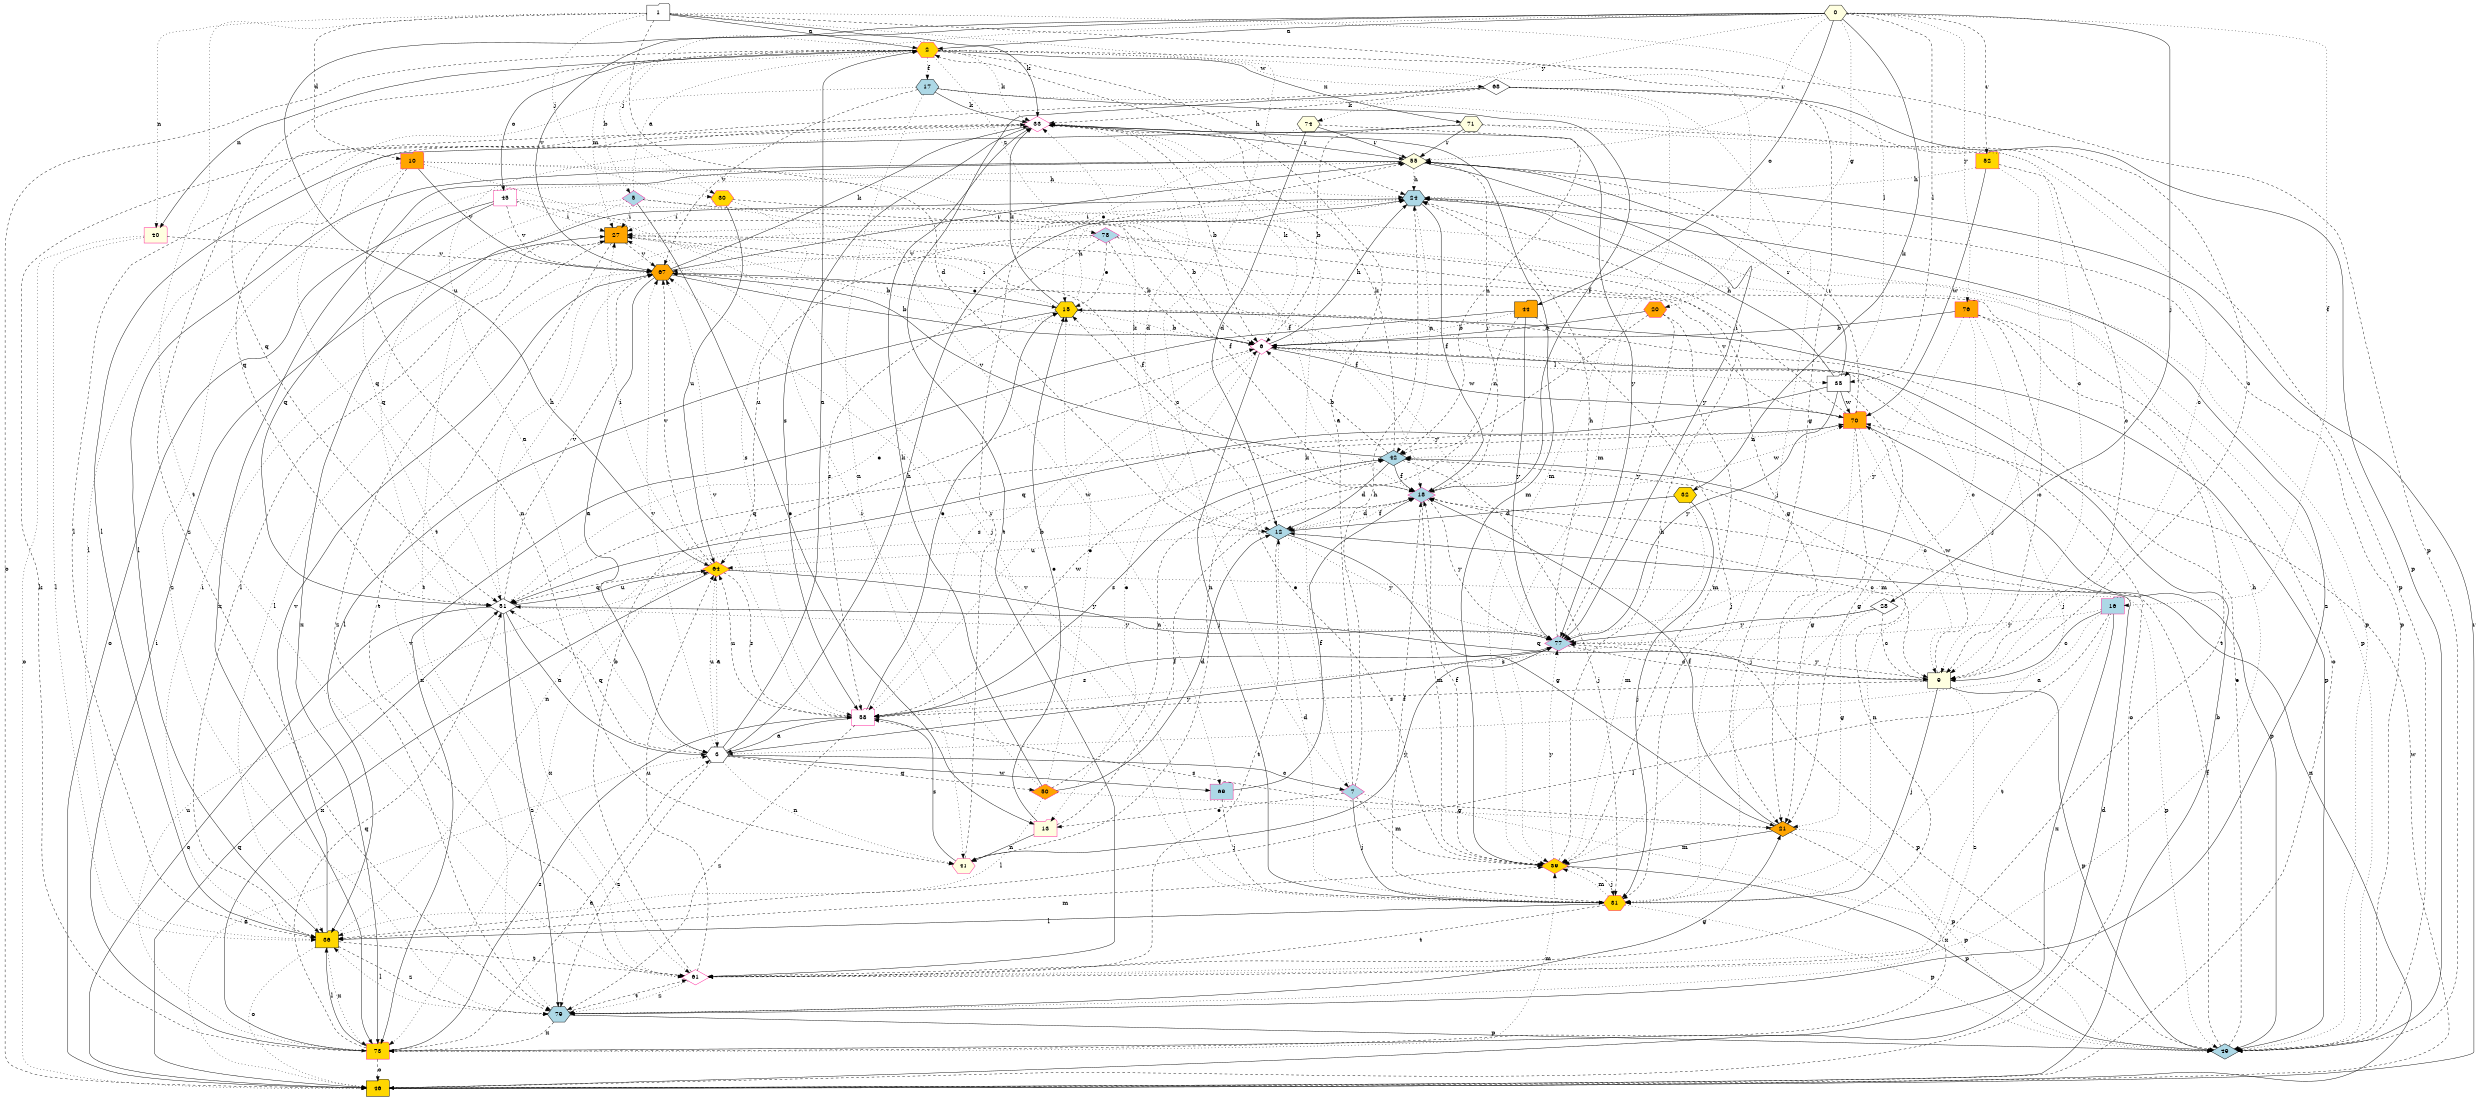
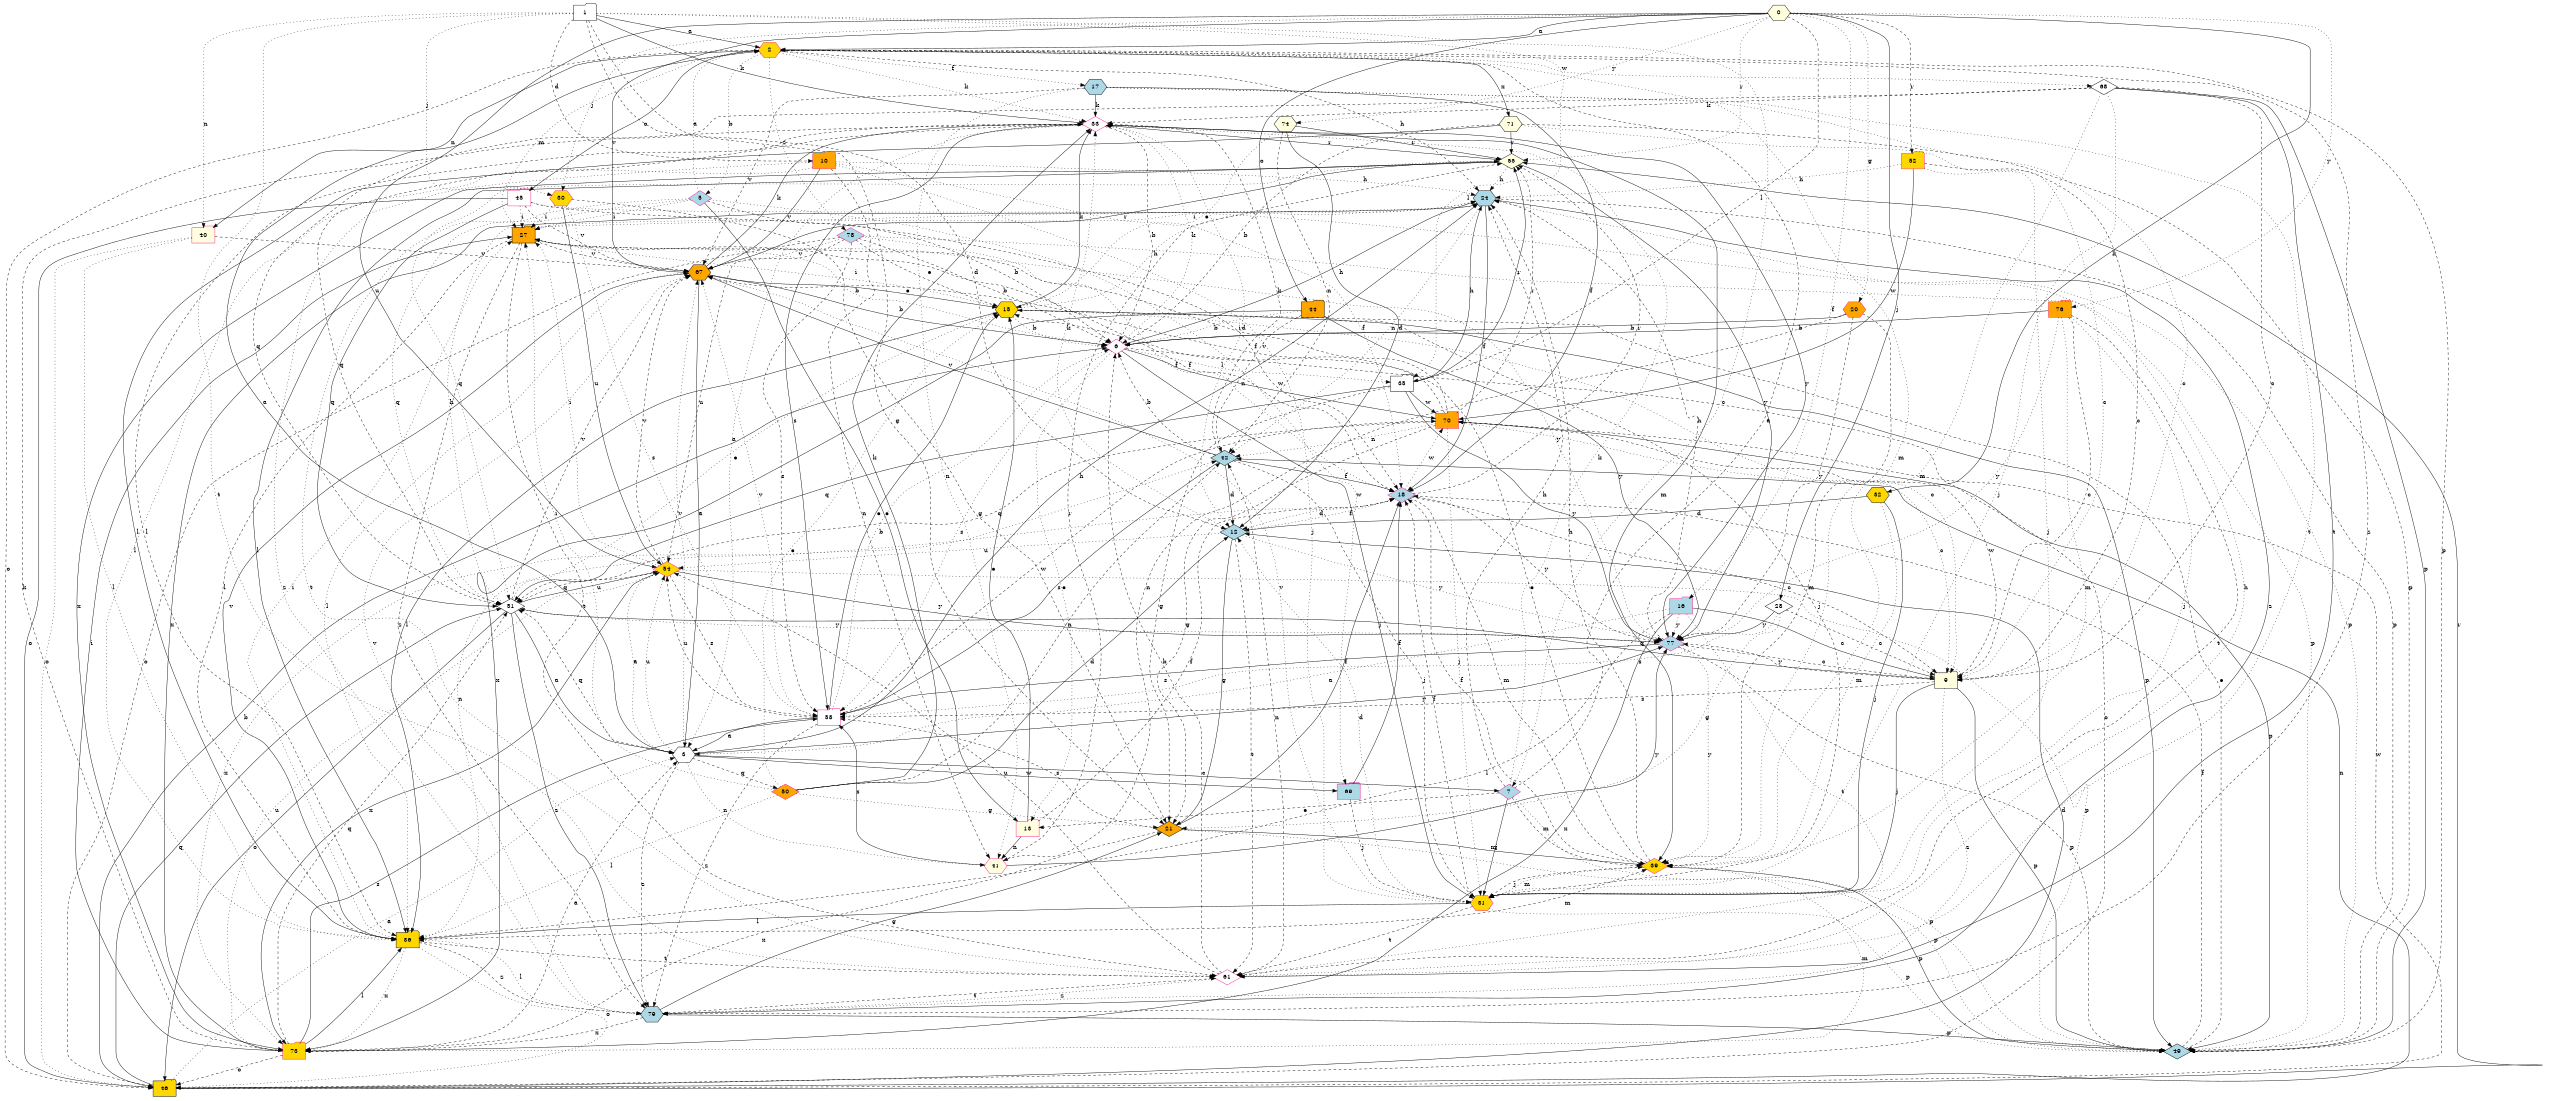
  strict digraph {
    node [color=deeppink fillcolor=lightblue shape=diamond style=filled]
    edge [style=dotted]
    0 [color=black fillcolor=lightyellow shape=hexagon]
    2 [fillcolor=gold shape=hexagon]
    16 [shape=folder]
    20 [fillcolor=orange shape=hexagon]
    28 [color=black fillcolor=white]
    30 [fillcolor=gold shape=hexagon]
    32 [color=black fillcolor=gold shape=hexagon]
    35 [color=black fillcolor=white shape=folder]
    44 [color=black fillcolor=orange shape=folder]
    52 [fillcolor=gold shape=folder]
    55 [color=black fillcolor=lightyellow]
-   64 [fillcolor=gold]
+   64 [fillcolor=gold label=54]
    67 [color=black fillcolor=orange shape=hexagon]
    74 [color=black fillcolor=lightyellow shape=hexagon]
    76 [fillcolor=orange shape=folder]
    33 [fillcolor=white]
    40 [fillcolor=lightyellow shape=folder]
    5
    17 [color=black shape=hexagon]
    24 [color=black shape=hexagon]
    27 [color=black fillcolor=orange shape=folder]
    39 [fillcolor=gold]
    45 [fillcolor=white shape=folder]
    46 [color=black fillcolor=gold shape=folder]
    49 [color=black]
    68 [color=black fillcolor=white]
    71 [color=black fillcolor=lightyellow shape=hexagon]
    78
    79 [color=black shape=hexagon]
    61 [fillcolor=white]
    3 [color=black fillcolor=white shape=hexagon]
    77
    9 [color=black fillcolor=lightyellow shape=folder]
    36 [color=black fillcolor=gold shape=folder]
    73 [fillcolor=gold shape=folder]
    41 [fillcolor=lightyellow shape=hexagon]
    6 [fillcolor=white]
    21 [color=black fillcolor=orange]
    58 [fillcolor=white shape=folder]
    12 [color=black]
    31 [fillcolor=gold shape=hexagon]
    51 [color=black fillcolor=white]
    70 [fillcolor=orange shape=folder]
    42 [color=black]
    15 [color=black fillcolor=gold shape=hexagon]
    1 [color=black fillcolor=white shape=folder]
    7
    10 [fillcolor=orange shape=folder]
    13 [fillcolor=lightyellow shape=folder]
    18
    69 [shape=folder]
    50 [fillcolor=orange]
    0 -> 2 [label=a style=solid]
    0 -> 16 [label=f]
    0 -> 20 [label=g]
    0 -> 28 [label=j style=solid]
    0 -> 30 [label=j]
    0 -> 32 [label=k style=solid]
    0 -> 35 [label=l style=dashed]
    0 -> 44 [label=o style=solid]
    0 -> 52 [label=r style=dashed]
    0 -> 55 [label=r]
    0 -> 64 [label=u style=solid]
    0 -> 67 [label=v style=solid]
    0 -> 74 [label=y]
    0 -> 76 [label=y]
    2 -> 33 [label=k]
    2 -> 40 [label=n style=solid]
    2 -> 5 [label=b]
    2 -> 17 [label=f]
    2 -> 24 [label=h style=dashed]
    2 -> 27 [label=m]
    2 -> 39 [label=m]
    2 -> 45 [label=o style=solid]
    2 -> 46 [label=o style=dashed]
    2 -> 49 [label=p style=dashed]
    2 -> 68 [label=w]
    2 -> 71 [label=x style=solid]
    2 -> 78 [label=z]
    2 -> 79 [label=z style=dashed]
    16 -> 61 [label=t]
    16 -> 3 [label=a]
    16 -> 77 [label=y]
    16 -> 9 [label=c style=solid]
    16 -> 36 [label=l style=dashed]
    16 -> 73 [label=x style=solid]
    20 -> 39 [label=m style=dashed]
    20 -> 77 [label=y style=dashed]
    20 -> 41 [label=n style=dashed]
    20 -> 6 [label=b style=solid]
    28 -> 77 [label=y style=solid]
    28 -> 9 [label=c style=dashed]
    28 -> 21 [label=g]
    28 -> 58 [label=s]
    30 -> 64 [label=u style=solid]
    30 -> 27 [label=i]
    30 -> 21 [label=g style=dashed]
    30 -> 58 [label=s]
    32 -> 39 [label=m]
    32 -> 12 [label=d style=solid]
    32 -> 31 [label=j style=solid]
    35 -> 55 [label=r style=solid]
    35 -> 24 [label=h style=solid]
    35 -> 77 [label=y style=solid]
    35 -> 21 [label=g style=dashed]
    35 -> 51 [label=q style=solid]
    35 -> 70 [label=w style=solid]
    44 -> 77 [label=y style=solid]
    44 -> 73 [label=x style=solid]
    44 -> 6 [label=b]
    44 -> 31 [label=j style=dashed]
    44 -> 42 [label=n style=dashed]
    52 -> 24 [label=h]
    52 -> 9 [label=c style=dashed]
    52 -> 31 [label=j]
    52 -> 70 [label=w style=solid]
    55 -> 24 [label=h]
    55 -> 77 [label=y style=solid]
    55 -> 36 [label=l style=solid]
    55 -> 73 [label=x style=solid]
    55 -> 51 [label=q]
    64 -> 67 [label=v style=dashed]
    64 -> 27 [label=i]
    64 -> 49 [label=p]
    64 -> 3 [label=a]
    64 -> 77 [label=y style=solid]
    64 -> 73 [label=x style=solid]
    64 -> 58 [label=s style=dashed]
    64 -> 51 [label=q style=dashed]
    67 -> 55 [label=r style=solid]
    67 -> 33 [label=k style=solid]
    67 -> 3 [label=a style=solid]
    67 -> 36 [label=l]
    67 -> 6 [label=b style=solid]
    67 -> 15 [label=e style=solid]
    74 -> 55 [label=r style=solid]
    74 -> 12 [label=d style=solid]
    74 -> 42 [label=n style=dashed]
    74 -> 15 [label=e]
    76 -> 39 [label=m]
    76 -> 61 [label=t style=dashed]
    76 -> 77 [label=y]
    76 -> 9 [label=c style=dashed]
    76 -> 6 [label=b style=solid]
    76 -> 31 [label=j]
    33 -> 55 [label=r style=solid]
    33 -> 39 [label=m style=solid]
    33 -> 3 [label=a]
    33 -> 77 [label=y style=solid]
    33 -> 36 [label=l style=dashed]
    33 -> 6 [label=b style=dashed]
    33 -> 58 [label=s style=solid]
    33 -> 12 [label=d]
    33 -> 51 [label=q style=dashed]
    40 -> 67 [label=v style=dashed]
    40 -> 46 [label=o]
    40 -> 36 [label=l]
    5 -> 2 [label=a]
    5 -> 27 [label=i]
    5 -> 61 [label=t]
    5 -> 6 [label=b style=dashed]
    5 -> 51 [label=q]
    5 -> 13 [label=e style=solid]
    5 -> 69 [label=w]
    17 -> 67 [label=v style=dashed]
    17 -> 33 [label=k style=solid]
    17 -> 61 [label=t]
    17 -> 9 [label=c]
    17 -> 41 [label=n]
    17 -> 18 [label=f style=solid]
    24 -> 27 [label=i]
    24 -> 49 [label=p style=dashed]
    24 -> 79 [label=z style=solid]
    24 -> 73 [label=x style=solid]
    24 -> 42 [label=n]
    24 -> 18 [label=f style=solid]
    27 -> 67 [label=v style=dashed]
    27 -> 79 [label=z style=dashed]
    27 -> 61 [label=t style=dashed]
    27 -> 77 [label=y]
    27 -> 36 [label=l style=dashed]
    27 -> 6 [label=b]
    27 -> 18 [label=f style=dashed]
    39 -> 24 [label=h style=dashed]
    39 -> 49 [label=p style=solid]
-   39 -> 77 [label=y]
+   77 -> 39 [label=y]
    39 -> 31 [label=j style=dashed]
    39 -> 15 [label=e style=dashed]
    39 -> 18 [label=f style=dashed]
    45 -> 67 [label=v style=dashed]
    45 -> 27 [label=i]
    45 -> 46 [label=o style=solid]
    45 -> 49 [label=p]
    45 -> 51 [label=q style=solid]
    45 -> 18 [label=f style=dashed]
    46 -> 55 [label=r style=solid]
    46 -> 3 [label=a]
    46 -> 6 [label=b style=solid]
    46 -> 12 [label=d style=solid]
    46 -> 51 [label=q style=solid]
    46 -> 70 [label=w style=dashed]
    46 -> 42 [label=n style=solid]
    49 -> 15 [label=e style=dashed]
    49 -> 18 [label=f style=dashed]
    68 -> 33 [label=k style=dashed]
    68 -> 39 [label=m]
    68 -> 49 [label=p style=solid]
    68 -> 61 [label=t style=solid]
    68 -> 9 [label=c style=dashed]
    68 -> 31 [label=j]
    68 -> 51 [label=q style=dashed]
    71 -> 55 [label=r style=solid]
    71 -> 49 [label=p style=dashed]
    71 -> 9 [label=c]
    71 -> 36 [label=l style=solid]
    71 -> 6 [label=b style=dashed]
    78 -> 64 [label=u style=dashed]
    78 -> 67 [label=v]
    78 -> 46 [label=o style=dashed]
    78 -> 49 [label=p]
    78 -> 6 [label=b style=dashed]
    78 -> 58 [label=s style=dashed]
    78 -> 15 [label=e style=dashed]
    78 -> 18 [label=f]
    79 -> 67 [label=v]
    79 -> 49 [label=p style=solid]
    79 -> 61 [label=t style=dashed]
    79 -> 36 [label=l]
    79 -> 73 [label=x style=dashed]
    79 -> 21 [label=g style=solid]
    61 -> 64 [label=u style=dashed]
    61 -> 24 [label=h]
    61 -> 79 [label=z]
    61 -> 6 [label=b style=dashed]
    61 -> 42 [label=n style=dashed]
    3 -> 2 [label=a style=solid]
    3 -> 64 [label=u]
    3 -> 67 [label=v]
    3 -> 24 [label=h style=solid]
    3 -> 79 [label=z style=dashed]
    3 -> 77 [label=y style=solid]
    3 -> 41 [label=n]
    3 -> 51 [label=q style=dashed]
    3 -> 7 [label=c style=solid]
    3 -> 69 [label=w style=solid]
    3 -> 50 [label=q style=dashed]
    77 -> 24 [label=h style=dashed]
    77 -> 49 [label=p style=dashed]
    77 -> 9 [label=c style=dashed]
    77 -> 58 [label=s style=solid]
    9 -> 49 [label=p style=solid]
    9 -> 79 [label=z]
    9 -> 77 [label=y style=dashed]
    9 -> 58 [label=s style=dashed]
    9 -> 31 [label=j style=solid]
    9 -> 51 [label=q style=solid]
    9 -> 70 [label=w style=dashed]
    36 -> 67 [label=v style=solid]
    36 -> 27 [label=i]
    36 -> 39 [label=m style=dashed]
    36 -> 46 [label=o]
    36 -> 79 [label=z style=dashed]
    36 -> 61 [label=t style=dashed]
    36 -> 73 [label=x]
    36 -> 42 [label=n]
    73 -> 64 [label=u]
    73 -> 33 [label=k style=dashed]
    73 -> 27 [label=i style=solid]
    73 -> 39 [label=m]
    73 -> 46 [label=o style=dashed]
    73 -> 3 [label=a style=dashed]
    73 -> 36 [label=l style=solid]
    73 -> 58 [label=s style=solid]
    73 -> 51 [label=q style=dashed]
    41 -> 55 [label=r style=dashed]
    41 -> 77 [label=y style=solid]
    41 -> 58 [label=s style=solid]
    6 -> 35 [label=l]
    6 -> 33 [label=k]
    6 -> 24 [label=h style=solid]
    6 -> 46 [label=o style=dashed]
    6 -> 58 [label=s]
    6 -> 31 [label=j style=solid]
    6 -> 70 [label=w style=solid]
    6 -> 13 [label=e]
    21 -> 39 [label=m style=solid]
    21 -> 49 [label=p]
    21 -> 73 [label=x style=dashed]
    21 -> 58 [label=s style=dashed]
    21 -> 18 [label=f style=solid]
    58 -> 64 [label=u style=dashed]
    58 -> 67 [label=v]
    58 -> 79 [label=z style=dashed]
    58 -> 3 [label=a style=solid]
    58 -> 6 [label=b]
    58 -> 70 [label=w style=dashed]
    58 -> 15 [label=e style=solid]
    12 -> 64 [label=u]
    12 -> 33 [label=k]
    12 -> 61 [label=t style=dashed]
    12 -> 77 [label=y]
    12 -> 21 [label=g style=solid]
    12 -> 18 [label=f]
    31 -> 67 [label=v]
    31 -> 39 [label=m]
    31 -> 49 [label=p]
    31 -> 61 [label=t style=dashed]
    31 -> 36 [label=l style=solid]
    31 -> 12 [label=d]
    31 -> 18 [label=f style=dashed]
    51 -> 64 [label=u style=solid]
    51 -> 67 [label=v style=dashed]
    51 -> 24 [label=h]
    51 -> 46 [label=o style=solid]
    51 -> 79 [label=z style=solid]
    51 -> 3 [label=a style=solid]
    51 -> 77 [label=y]
    51 -> 15 [label=e]
    70 -> 55 [label=r style=dashed]
    70 -> 67 [label=v style=dashed]
    70 -> 27 [label=i style=dashed]
    70 -> 49 [label=p style=solid]
    70 -> 9 [label=c]
    70 -> 21 [label=g style=dashed]
    70 -> 31 [label=j]
    70 -> 51 [label=q style=dashed]
    70 -> 42 [label=n]
    42 -> 67 [label=v style=solid]
    42 -> 33 [label=k style=dashed]
    42 -> 6 [label=b style=dashed]
    42 -> 58 [label=s style=solid]
    42 -> 12 [label=d style=solid]
    42 -> 31 [label=j style=dashed]
    42 -> 18 [label=f style=solid]
    15 -> 33 [label=k style=solid]
    15 -> 24 [label=h]
    15 -> 27 [label=i]
    15 -> 49 [label=p style=solid]
    15 -> 9 [label=c]
    15 -> 36 [label=l style=solid]
    15 -> 6 [label=b]
    1 -> 2 [label=a style=solid]
    1 -> 30 [label=j]
    1 -> 35 [label=l]
    1 -> 33 [label=k style=solid]
    1 -> 40 [label=n]
    1 -> 61 [label=t]
    1 -> 21 [label=g style=dashed]
    1 -> 12 [label=d style=dashed]
    1 -> 7 [label=c]
    1 -> 10 [label=d style=dashed]
    7 -> 2 [label=a style=dashed]
    7 -> 33 [label=k]
    7 -> 24 [label=h style=dashed]
    7 -> 39 [label=m style=dashed]
    7 -> 49 [label=p]
    7 -> 31 [label=j style=solid]
    7 -> 13 [label=e style=dashed]
    10 -> 67 [label=v style=solid]
    10 -> 24 [label=h]
    10 -> 79 [label=z]
    10 -> 36 [label=l]
    10 -> 41 [label=n style=dashed]
    10 -> 31 [label=j]
    10 -> 18 [label=f]
    13 -> 41 [label=n style=solid]
    13 -> 15 [label=e style=solid]
    13 -> 18 [label=f style=dashed]
    18 -> 55 [label=r style=dashed]
    18 -> 39 [label=m style=dashed]
    18 -> 77 [label=y style=dashed]
    18 -> 9 [label=c style=dashed]
    18 -> 73 [label=x]
    18 -> 12 [label=d]
    18 -> 70 [label=w]
    69 -> 31 [label=j style=dashed]
    69 -> 18 [label=f style=solid]
    50 -> 33 [label=k style=solid]
    50 -> 27 [label=i]
    50 -> 36 [label=l]
    50 -> 21 [label=g]
    50 -> 12 [label=d style=solid]
    50 -> 42 [label=n style=dashed]
    50 -> 15 [label=e]
  }
